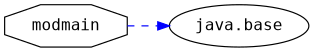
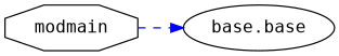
  digraph {
    rankdir=LR
    node [fontname=Consolas]
    n1 [label=modmain shape=octagon]
-   n2 [label="java.base" shape=ellipse]
+   n2 [label="base.base" shape=ellipse]
    n1 -> n2 [color="#0000ff" fontcolor="#0000ff" fontname=Consolas style=dashed weight=16]
  }
